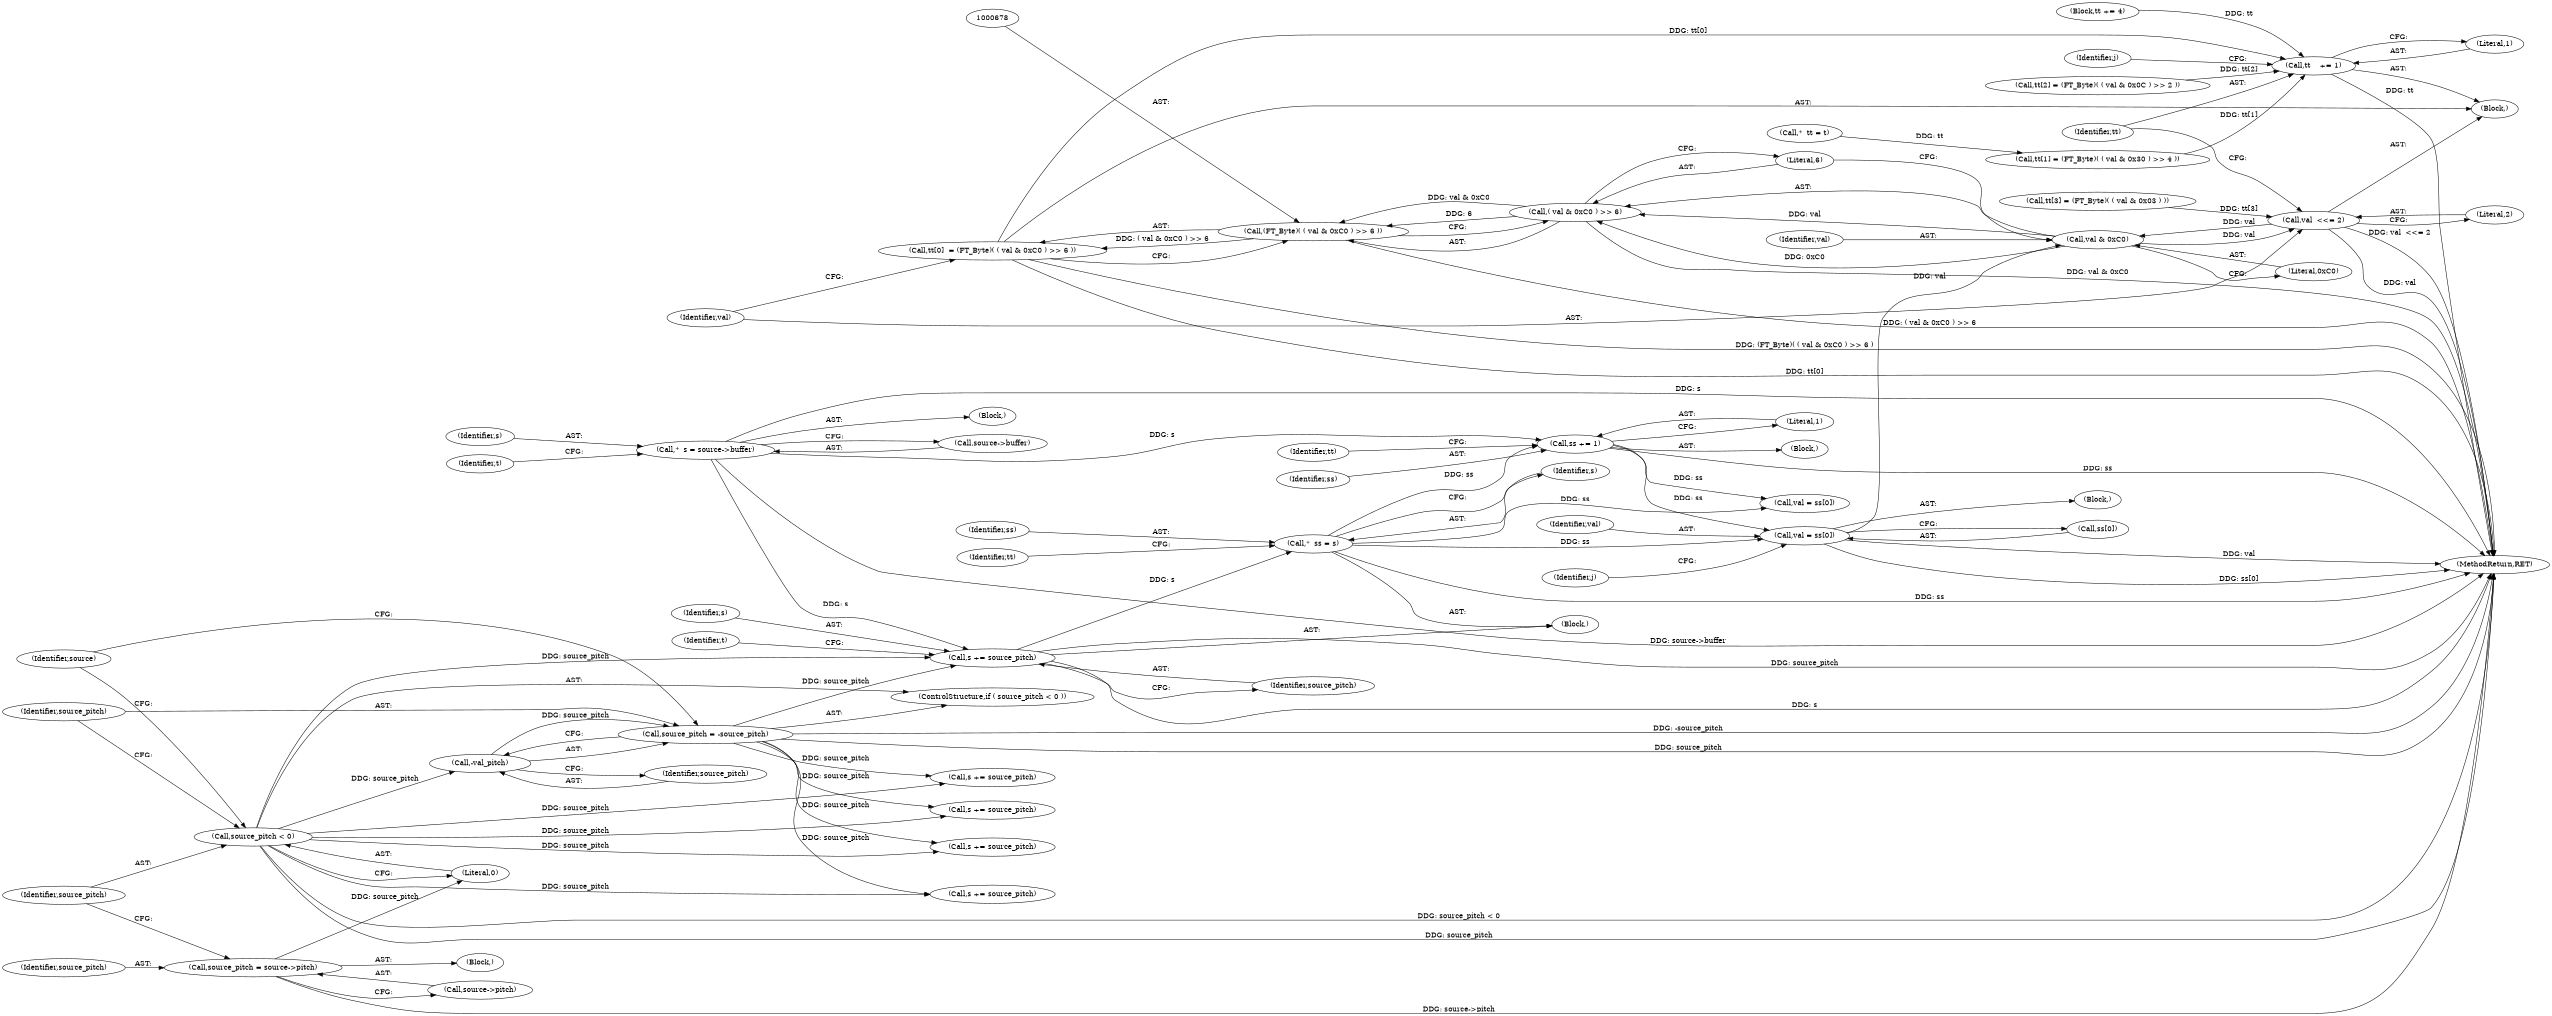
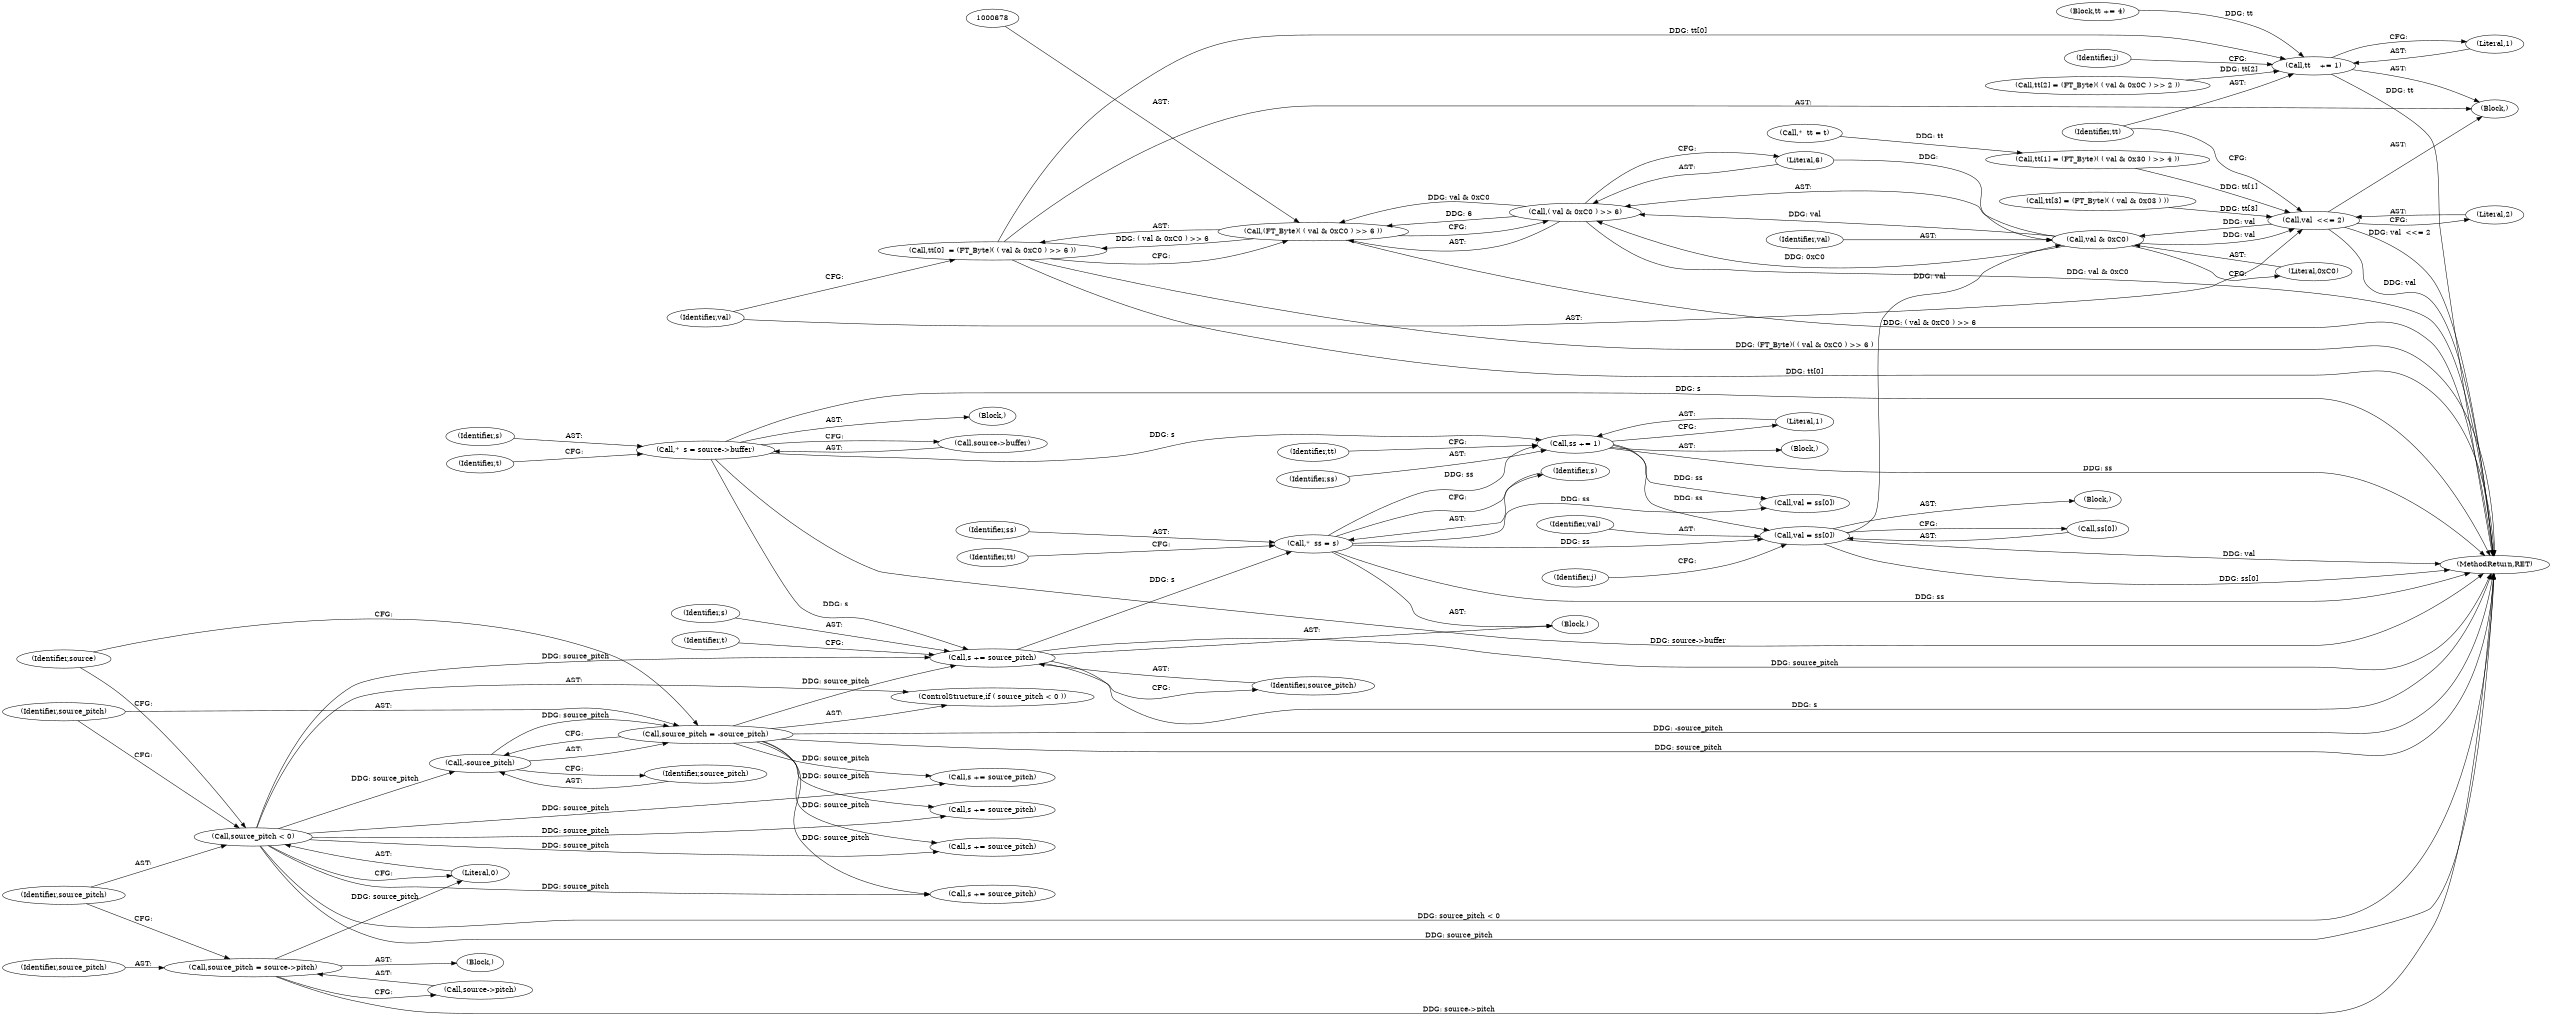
  digraph {
    rankdir=LR
    n1 [label="(Call,tt[0]  = (FT_Byte)( ( val & 0xC0 ) >> 6 ))"]
    n2 [label="(Call,(FT_Byte)( ( val & 0xC0 ) >> 6 ))"]
    n3 [label="(Call,tt    += 1)"]
    n4 [label="(MethodReturn,RET)"]
    n5 [label="(Block,)"]
    n6 [label="(Call,( val & 0xC0 ) >> 6)"]
    n7 [label="(Literal,1)"]
    n8 [label="(Literal,6)"]
    n9 [label="(Call,val & 0xC0)"]
    n10 [label="(Call,val  <<= 2)"]
    n11 [label="(Literal,0xC0)"]
    n12 [label="(Literal,2)"]
    n13 [label="(Call,val = ss[0])"]
    n14 [label="(Call,ss[0])"]
    n15 [label="(Block,)"]
    n16 [label="(Call,ss += 1)"]
    n17 [label="(Block,)"]
    n18 [label="(Call,val = ss[0])"]
    n19 [label="(Literal,1)"]
    n20 [label="(Call,*  ss = s)"]
    n21 [label="(Block,)"]
    n22 [label="(Identifier,s)"]
    n23 [label="(Call,*  s = source->buffer)"]
    n24 [label="(Call,s += source_pitch)"]
    n25 [label="(Call,source->buffer)"]
    n26 [label="(Block,)"]
    n27 [label="(Identifier,source_pitch)"]
    n28 [label="(Call,source_pitch < 0)"]
-   n29 [label="(Call,-val_pitch)"]
+   n29 [label="(Call,-source_pitch)"]
    n30 [label="(ControlStructure,if ( source_pitch < 0 ))"]
    n31 [label="(Literal,0)"]
    n32 [label="(Call,s += source_pitch)"]
    n33 [label="(Call,s += source_pitch)"]
    n34 [label="(Call,s += source_pitch)"]
    n35 [label="(Call,s += source_pitch)"]
    n36 [label="(Call,source_pitch = -source_pitch)"]
    n37 [label="(Identifier,source_pitch)"]
    n38 [label="(Call,source_pitch = source->pitch)"]
    n39 [label="(Block,)"]
    n40 [label="(Call,source->pitch)"]
    n41 [label="(Identifier,ss)"]
    n42 [label="(Identifier,j)"]
    n43 [label="(Identifier,j)"]
    n44 [label="(Identifier,tt)"]
    n45 [label="(Call,tt[3] = (FT_Byte)( ( val & 0x03 ) ))"]
    n46 [label="(Identifier,val)"]
    n47 [label="(Identifier,s)"]
    n48 [label="(Identifier,s)"]
    n49 [label="(Identifier,val)"]
    n50 [label="(Identifier,source_pitch)"]
    n51 [label="(Call,tt[2] = (FT_Byte)( ( val & 0x0C ) >> 2 ))"]
    n52 [label="(Identifier,t)"]
    n53 [label="(Identifier,source)"]
    n54 [label="(Identifier,t)"]
    n55 [label="(Identifier,tt)"]
    n56 [label="(Identifier,source_pitch)"]
    n57 [label="(Identifier,ss)"]
    n58 [label="(Block,tt += 4)"]
    n59 [label="(Identifier,val)"]
    n60 [label="(Call,*  tt = t)"]
    n61 [label="(Call,tt[1] = (FT_Byte)( ( val & 0x30 ) >> 4 ))"]
    n62 [label="(Identifier,source_pitch)"]
    n63 [label="(Identifier,tt)"]
    1000678
    n1 -> n2 [label="CFG: "]
    n1 -> n3 [label="DDG: tt[0]"]
    n1 -> n4 [label="DDG: (FT_Byte)( ( val & 0xC0 ) >> 6 )"]
    n1 -> n4 [label="DDG: tt[0]"]
    n1 -> n5 [label="AST: "]
    n2 -> n1 [label="AST: "]
    n2 -> n1 [label="DDG: ( val & 0xC0 ) >> 6"]
    n2 -> n4 [label="DDG: ( val & 0xC0 ) >> 6"]
    n2 -> n6 [label="CFG: "]
    n3 -> n4 [label="DDG: tt"]
    n3 -> n5 [label="AST: "]
    n3 -> n7 [label="CFG: "]
    n6 -> n2 [label="AST: "]
    n6 -> n2 [label="DDG: val & 0xC0"]
    n6 -> n2 [label="DDG: 6"]
    n6 -> n4 [label="DDG: val & 0xC0"]
    n6 -> n8 [label="CFG: "]
    n7 -> n3 [label="AST: "]
    n8 -> n6 [label="AST: "]
-   n8 -> n9 [label="CFG: "]
+   n8 -> n9 [label="DDG: "]
    n9 -> n6 [label="AST: "]
    n9 -> n6 [label="DDG: val"]
    n9 -> n6 [label="DDG: 0xC0"]
    n9 -> n10 [label="DDG: val"]
    n9 -> n11 [label="CFG: "]
    n10 -> n4 [label="DDG: val  <<= 2"]
    n10 -> n4 [label="DDG: val"]
    n10 -> n5 [label="AST: "]
    n10 -> n9 [label="DDG: val"]
    n10 -> n12 [label="CFG: "]
    n11 -> n9 [label="AST: "]
    n12 -> n10 [label="AST: "]
    n13 -> n4 [label="DDG: ss[0]"]
    n13 -> n4 [label="DDG: val"]
    n13 -> n9 [label="DDG: val"]
    n13 -> n14 [label="CFG: "]
    n13 -> n15 [label="AST: "]
    n14 -> n13 [label="AST: "]
    n16 -> n4 [label="DDG: ss"]
    n16 -> n13 [label="DDG: ss"]
    n16 -> n17 [label="AST: "]
    n16 -> n18 [label="DDG: ss"]
    n16 -> n19 [label="CFG: "]
    n19 -> n16 [label="AST: "]
    n20 -> n4 [label="DDG: ss"]
    n20 -> n13 [label="DDG: ss"]
    n20 -> n16 [label="DDG: ss"]
    n20 -> n18 [label="DDG: ss"]
    n20 -> n21 [label="AST: "]
    n20 -> n22 [label="CFG: "]
    n22 -> n20 [label="AST: "]
    n23 -> n4 [label="DDG: s"]
    n23 -> n4 [label="DDG: source->buffer"]
    n23 -> n16 [label="DDG: s"]
    n23 -> n24 [label="DDG: s"]
    n23 -> n25 [label="CFG: "]
    n23 -> n26 [label="AST: "]
    n24 -> n4 [label="DDG: source_pitch"]
    n24 -> n4 [label="DDG: s"]
    n24 -> n20 [label="DDG: s"]
    n24 -> n21 [label="AST: "]
    n24 -> n27 [label="CFG: "]
    n25 -> n23 [label="AST: "]
    n27 -> n24 [label="AST: "]
    n28 -> n4 [label="DDG: source_pitch < 0"]
    n28 -> n4 [label="DDG: source_pitch"]
    n28 -> n24 [label="DDG: source_pitch"]
    n28 -> n29 [label="DDG: source_pitch"]
    n28 -> n30 [label="AST: "]
    n28 -> n31 [label="CFG: "]
    n28 -> n32 [label="DDG: source_pitch"]
    n28 -> n33 [label="DDG: source_pitch"]
    n28 -> n34 [label="DDG: source_pitch"]
    n28 -> n35 [label="DDG: source_pitch"]
    n29 -> n36 [label="AST: "]
    n29 -> n36 [label="DDG: source_pitch"]
    n29 -> n37 [label="CFG: "]
    n31 -> n28 [label="AST: "]
    n36 -> n4 [label="DDG: -source_pitch"]
    n36 -> n4 [label="DDG: source_pitch"]
    n36 -> n24 [label="DDG: source_pitch"]
    n36 -> n29 [label="CFG: "]
    n36 -> n30 [label="AST: "]
    n36 -> n32 [label="DDG: source_pitch"]
    n36 -> n33 [label="DDG: source_pitch"]
    n36 -> n34 [label="DDG: source_pitch"]
    n36 -> n35 [label="DDG: source_pitch"]
    n37 -> n29 [label="AST: "]
    n38 -> n4 [label="DDG: source->pitch"]
    n38 -> n31 [label="DDG: source_pitch"]
    n38 -> n39 [label="AST: "]
    n38 -> n40 [label="CFG: "]
    n40 -> n38 [label="AST: "]
    n41 -> n20 [label="AST: "]
    n42 -> n13 [label="CFG: "]
    n43 -> n3 [label="CFG: "]
    n44 -> n20 [label="CFG: "]
    n45 -> n10 [label="DDG: tt[3]"]
    n46 -> n9 [label="AST: "]
    n47 -> n24 [label="AST: "]
    n48 -> n23 [label="AST: "]
    n49 -> n1 [label="CFG: "]
    n49 -> n10 [label="AST: "]
    n50 -> n38 [label="AST: "]
    n51 -> n3 [label="DDG: tt[2]"]
    n52 -> n23 [label="CFG: "]
    n53 -> n28 [label="CFG: "]
    n53 -> n36 [label="CFG: "]
    n54 -> n24 [label="CFG: "]
    n55 -> n16 [label="CFG: "]
    n56 -> n28 [label="AST: "]
    n56 -> n38 [label="CFG: "]
    n57 -> n16 [label="AST: "]
    n58 -> n3 [label="DDG: tt"]
    n59 -> n13 [label="AST: "]
    n60 -> n61 [label="DDG: tt"]
-   n61 -> n3 [label="DDG: tt[1]"]
+   n61 -> n10 [label="DDG: tt[1]"]
    n62 -> n28 [label="CFG: "]
    n62 -> n36 [label="AST: "]
    n63 -> n3 [label="AST: "]
    n63 -> n10 [label="CFG: "]
    1000678 -> n2 [label="AST: "]
  }
